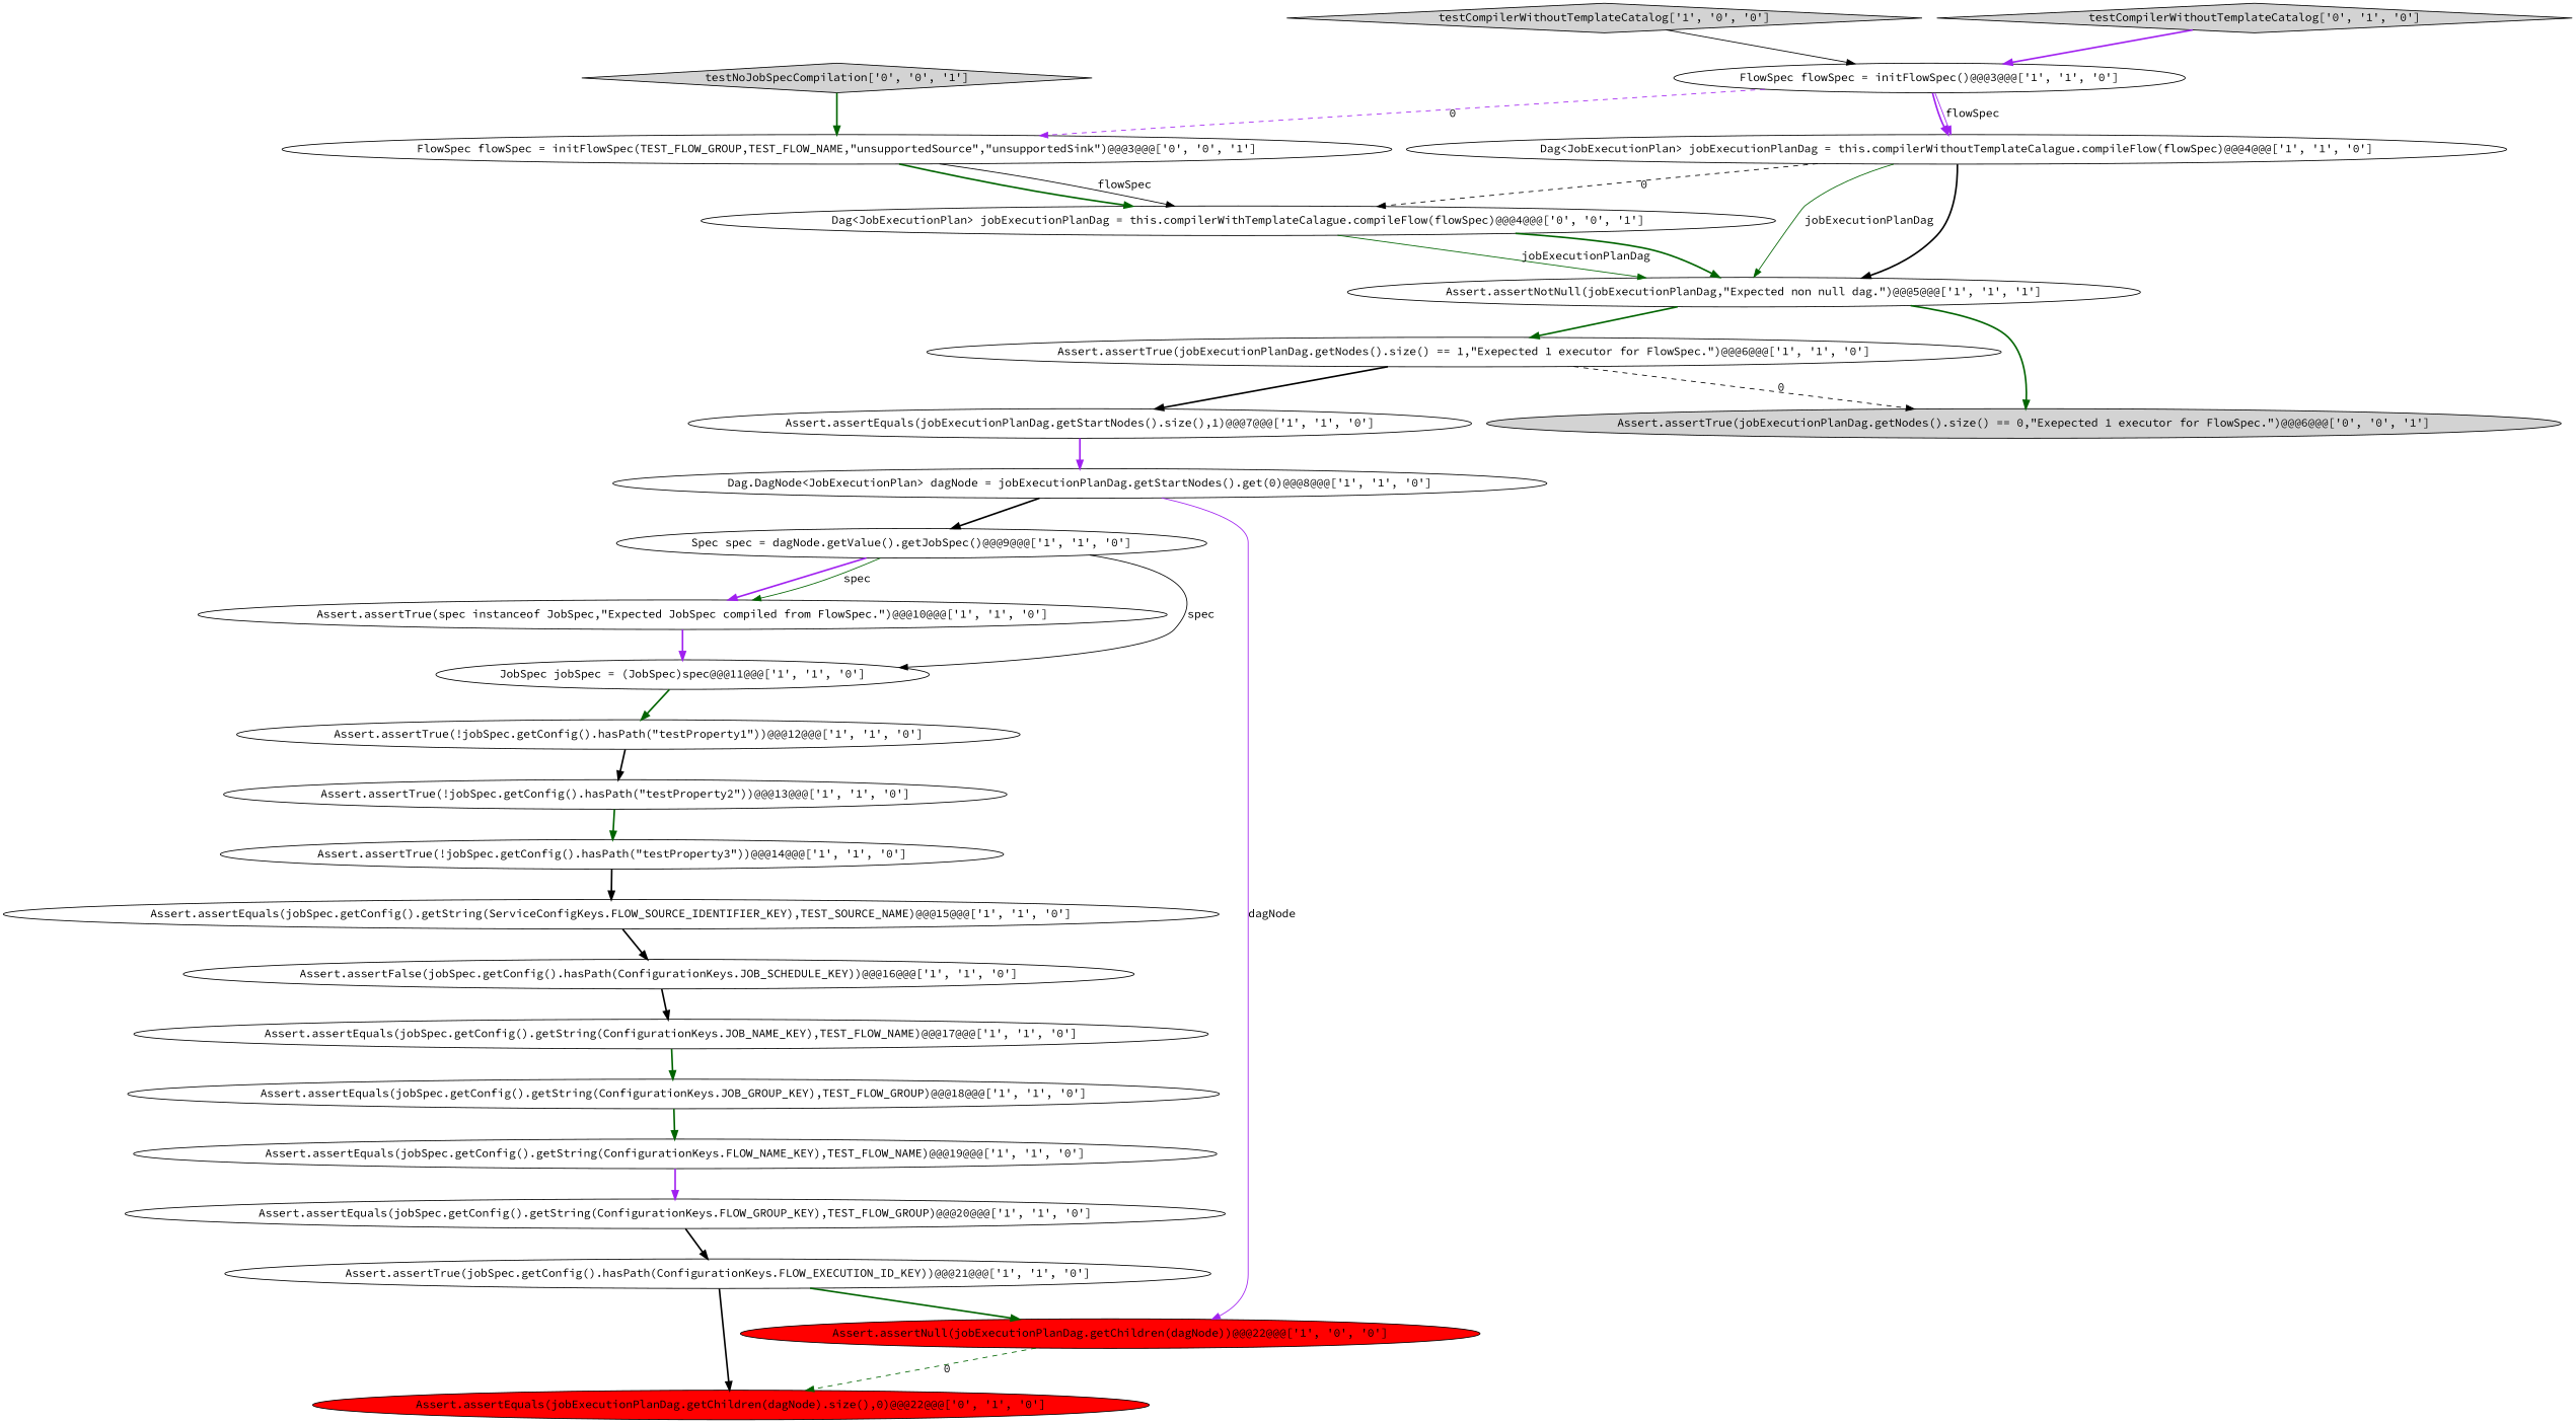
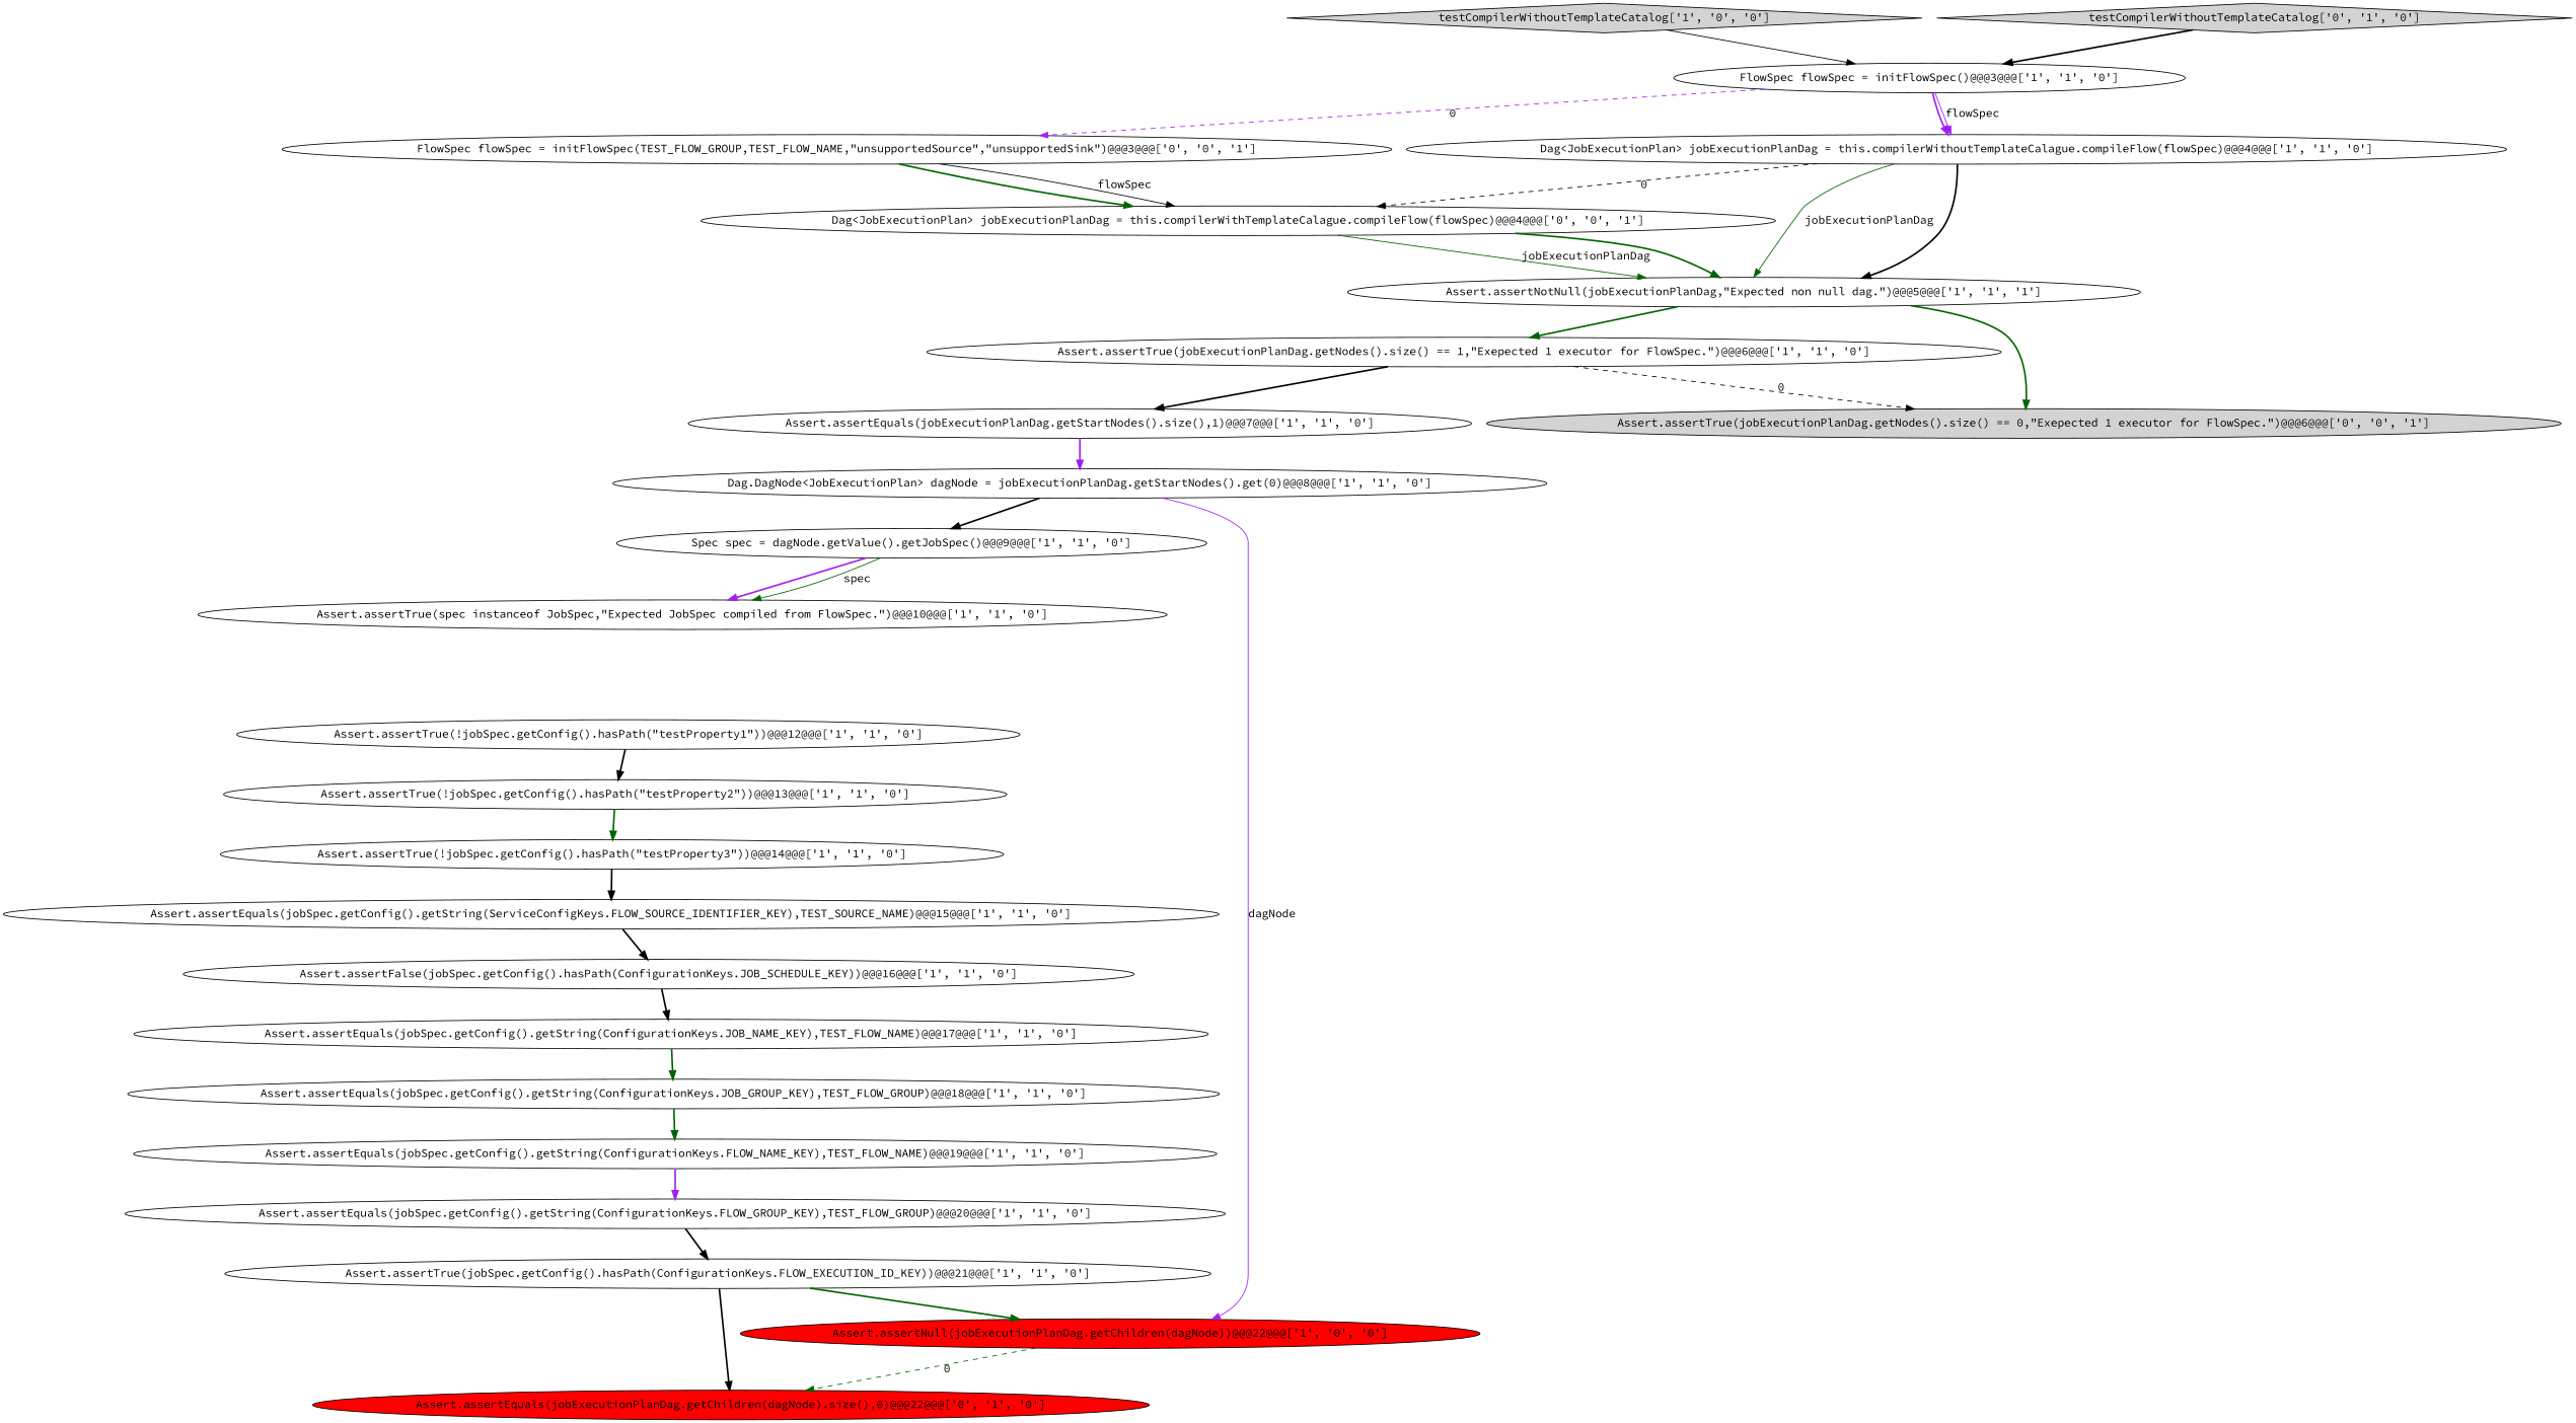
  digraph {
    fontname="Source Code Pro"
    node [fillcolor=white fontname="Source Code Pro" shape=ellipse style=filled]
    edge [color=black fontname="Source Code Pro" style=bold]
    n1 [label="Assert.assertEquals(jobExecutionPlanDag.getStartNodes().size(),1)@@@7@@@['1', '1', '0']"]
    n2 [label="Dag.DagNode<JobExecutionPlan> dagNode = jobExecutionPlanDag.getStartNodes().get(0)@@@8@@@['1', '1', '0']"]
    n3 [label="Spec spec = dagNode.getValue().getJobSpec()@@@9@@@['1', '1', '0']"]
    n4 [fillcolor=red label="Assert.assertNull(jobExecutionPlanDag.getChildren(dagNode))@@@22@@@['1', '0', '0']"]
-   n5 [fillcolor=lightgray label="testNoJobSpecCompilation['0', '0', '1']" shape=diamond]
    n6 [label="FlowSpec flowSpec = initFlowSpec(TEST_FLOW_GROUP,TEST_FLOW_NAME,\"unsupportedSource\",\"unsupportedSink\")@@@3@@@['0', '0', '1']"]
    n7 [label="Dag<JobExecutionPlan> jobExecutionPlanDag = this.compilerWithTemplateCalague.compileFlow(flowSpec)@@@4@@@['0', '0', '1']"]
-   n8 [label="JobSpec jobSpec = (JobSpec)spec@@@11@@@['1', '1', '0']"]
    n9 [label="Assert.assertTrue(!jobSpec.getConfig().hasPath(\"testProperty1\"))@@@12@@@['1', '1', '0']"]
    n10 [label="Assert.assertTrue(!jobSpec.getConfig().hasPath(\"testProperty2\"))@@@13@@@['1', '1', '0']"]
    n11 [label="Assert.assertTrue(!jobSpec.getConfig().hasPath(\"testProperty3\"))@@@14@@@['1', '1', '0']"]
    n12 [label="FlowSpec flowSpec = initFlowSpec()@@@3@@@['1', '1', '0']"]
    n13 [label="Dag<JobExecutionPlan> jobExecutionPlanDag = this.compilerWithoutTemplateCalague.compileFlow(flowSpec)@@@4@@@['1', '1', '0']"]
    n14 [label="Assert.assertNotNull(jobExecutionPlanDag,\"Expected non null dag.\")@@@5@@@['1', '1', '1']"]
    n15 [label="Assert.assertEquals(jobSpec.getConfig().getString(ServiceConfigKeys.FLOW_SOURCE_IDENTIFIER_KEY),TEST_SOURCE_NAME)@@@15@@@['1', '1', '0']"]
    n16 [label="Assert.assertEquals(jobSpec.getConfig().getString(ConfigurationKeys.FLOW_NAME_KEY),TEST_FLOW_NAME)@@@19@@@['1', '1', '0']"]
    n17 [label="Assert.assertEquals(jobSpec.getConfig().getString(ConfigurationKeys.FLOW_GROUP_KEY),TEST_FLOW_GROUP)@@@20@@@['1', '1', '0']"]
    n18 [label="Assert.assertTrue(jobSpec.getConfig().hasPath(ConfigurationKeys.FLOW_EXECUTION_ID_KEY))@@@21@@@['1', '1', '0']"]
    n19 [label="Assert.assertTrue(spec instanceof JobSpec,\"Expected JobSpec compiled from FlowSpec.\")@@@10@@@['1', '1', '0']"]
    n20 [label="Assert.assertEquals(jobSpec.getConfig().getString(ConfigurationKeys.JOB_NAME_KEY),TEST_FLOW_NAME)@@@17@@@['1', '1', '0']"]
    n21 [label="Assert.assertEquals(jobSpec.getConfig().getString(ConfigurationKeys.JOB_GROUP_KEY),TEST_FLOW_GROUP)@@@18@@@['1', '1', '0']"]
    n22 [label="Assert.assertFalse(jobSpec.getConfig().hasPath(ConfigurationKeys.JOB_SCHEDULE_KEY))@@@16@@@['1', '1', '0']"]
    n23 [fillcolor=red label="Assert.assertEquals(jobExecutionPlanDag.getChildren(dagNode).size(),0)@@@22@@@['0', '1', '0']"]
    n24 [fillcolor=lightgray label="testCompilerWithoutTemplateCatalog['1', '0', '0']" shape=diamond]
    n25 [fillcolor=lightgray label="testCompilerWithoutTemplateCatalog['0', '1', '0']" shape=diamond]
    n26 [label="Assert.assertTrue(jobExecutionPlanDag.getNodes().size() == 1,\"Exepected 1 executor for FlowSpec.\")@@@6@@@['1', '1', '0']"]
    n27 [fillcolor=lightgray label="Assert.assertTrue(jobExecutionPlanDag.getNodes().size() == 0,\"Exepected 1 executor for FlowSpec.\")@@@6@@@['0', '0', '1']"]
    n1 -> n2 [color=purple]
    n2 -> n3
    n2 -> n4 [color=purple label=dagNode style=solid]
-   n3 -> n8 [label=spec style=solid]
    n3 -> n19 [color=purple]
    n3 -> n19 [color=darkgreen label=spec style=solid]
    n4 -> n23 [color=darkgreen label=0 style=dashed]
-   n5 -> n6 [color=darkgreen]
    n6 -> n7 [label=flowSpec style=solid]
    n6 -> n7 [color=darkgreen]
    n7 -> n14 [color=darkgreen label=jobExecutionPlanDag style=solid]
    n7 -> n14 [color=darkgreen]
-   n8 -> n9 [color=darkgreen]
    n9 -> n10
    n10 -> n11 [color=darkgreen]
    n11 -> n15
    n12 -> n6 [color=purple label=0 style=dashed]
    n12 -> n13 [color=purple]
    n12 -> n13 [color=purple label=flowSpec style=solid]
    n13 -> n7 [label=0 style=dashed]
    n13 -> n14
    n13 -> n14 [color=darkgreen label=jobExecutionPlanDag style=solid]
    n14 -> n26 [color=darkgreen]
    n14 -> n27 [color=darkgreen]
    n15 -> n22
    n16 -> n17 [color=purple]
    n17 -> n18
    n18 -> n4 [color=darkgreen]
    n18 -> n23
-   n19 -> n8 [color=purple]
    n20 -> n21 [color=darkgreen]
    n21 -> n16 [color=darkgreen]
    n22 -> n20
    n24 -> n12 [style=solid]
-   n25 -> n12 [color=purple]
+   n25 -> n12
    n26 -> n1
    n26 -> n27 [label=0 style=dashed]
  }
